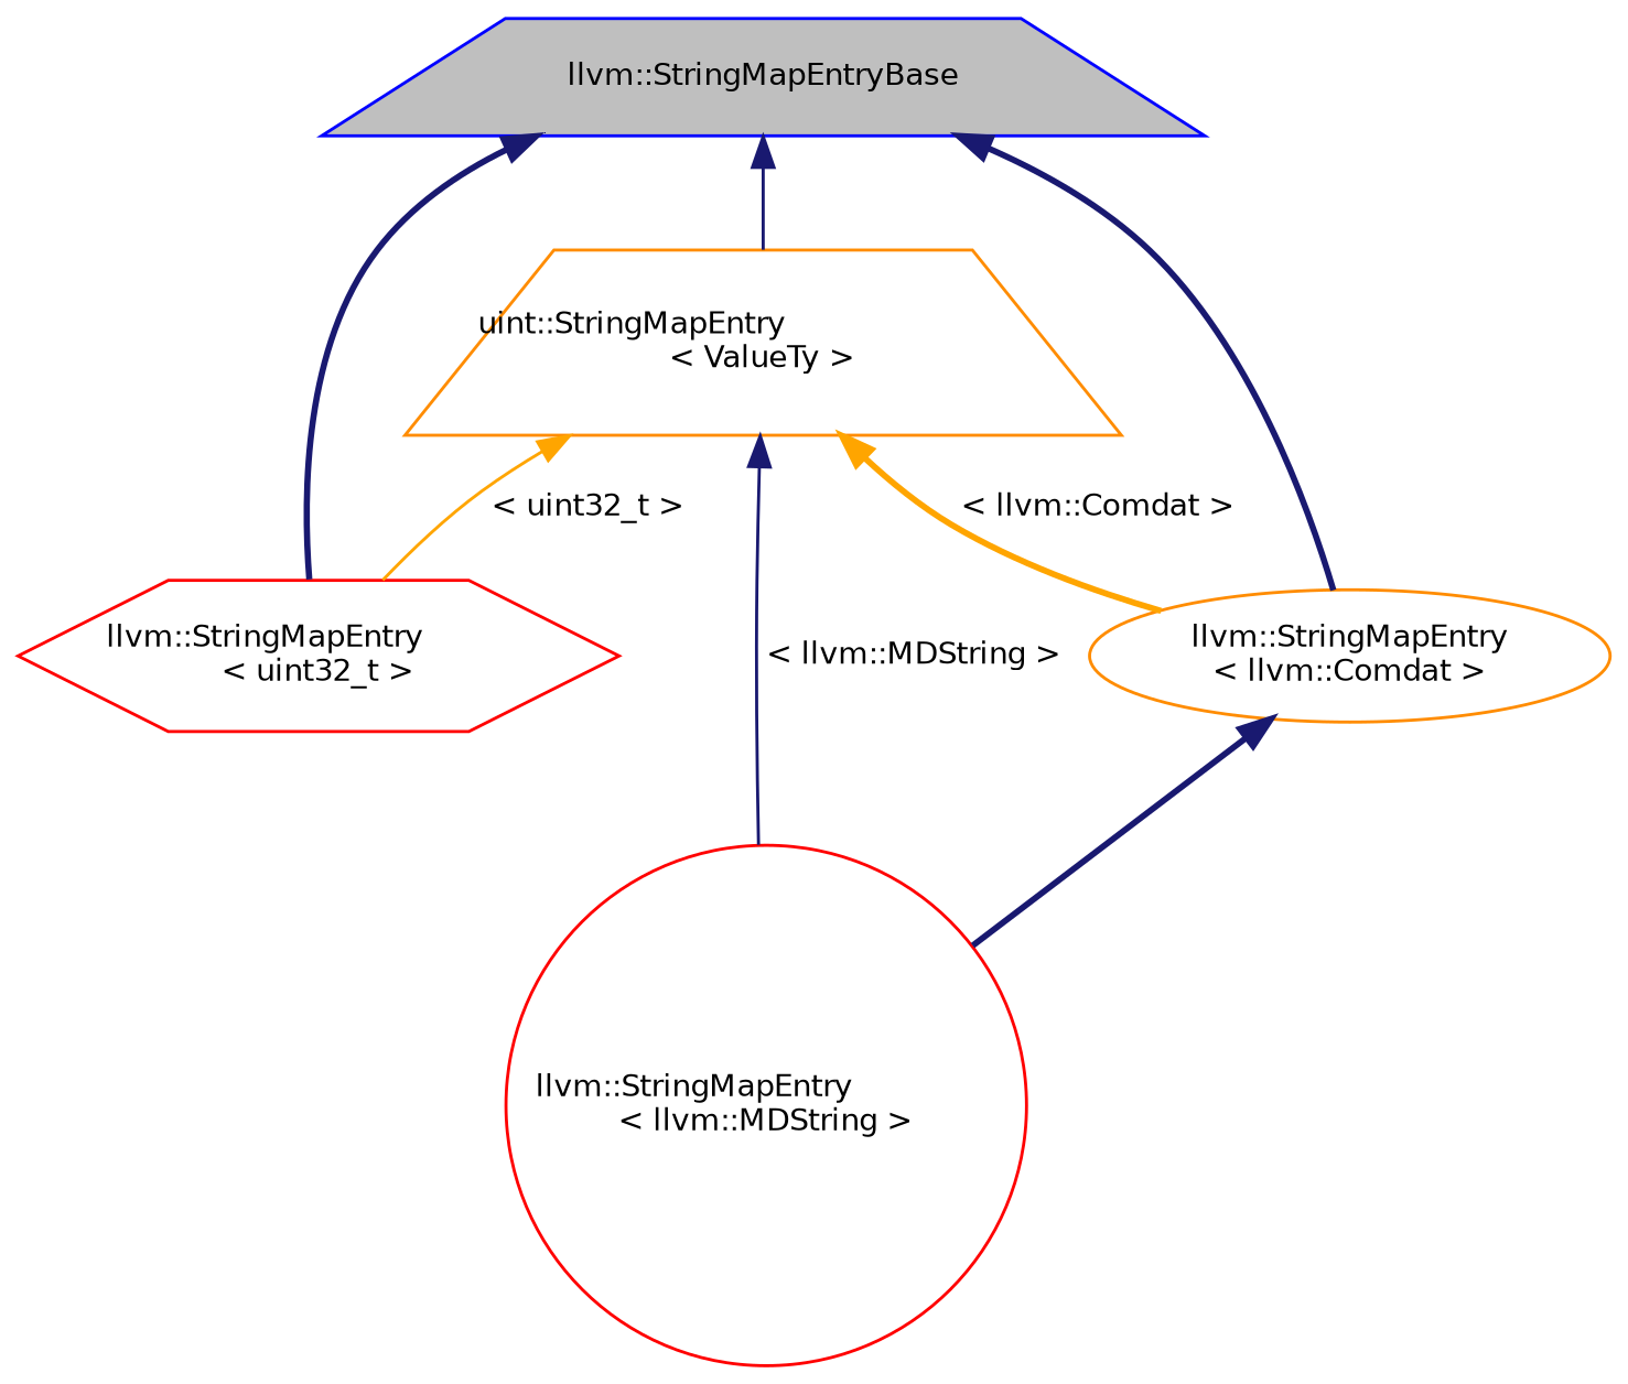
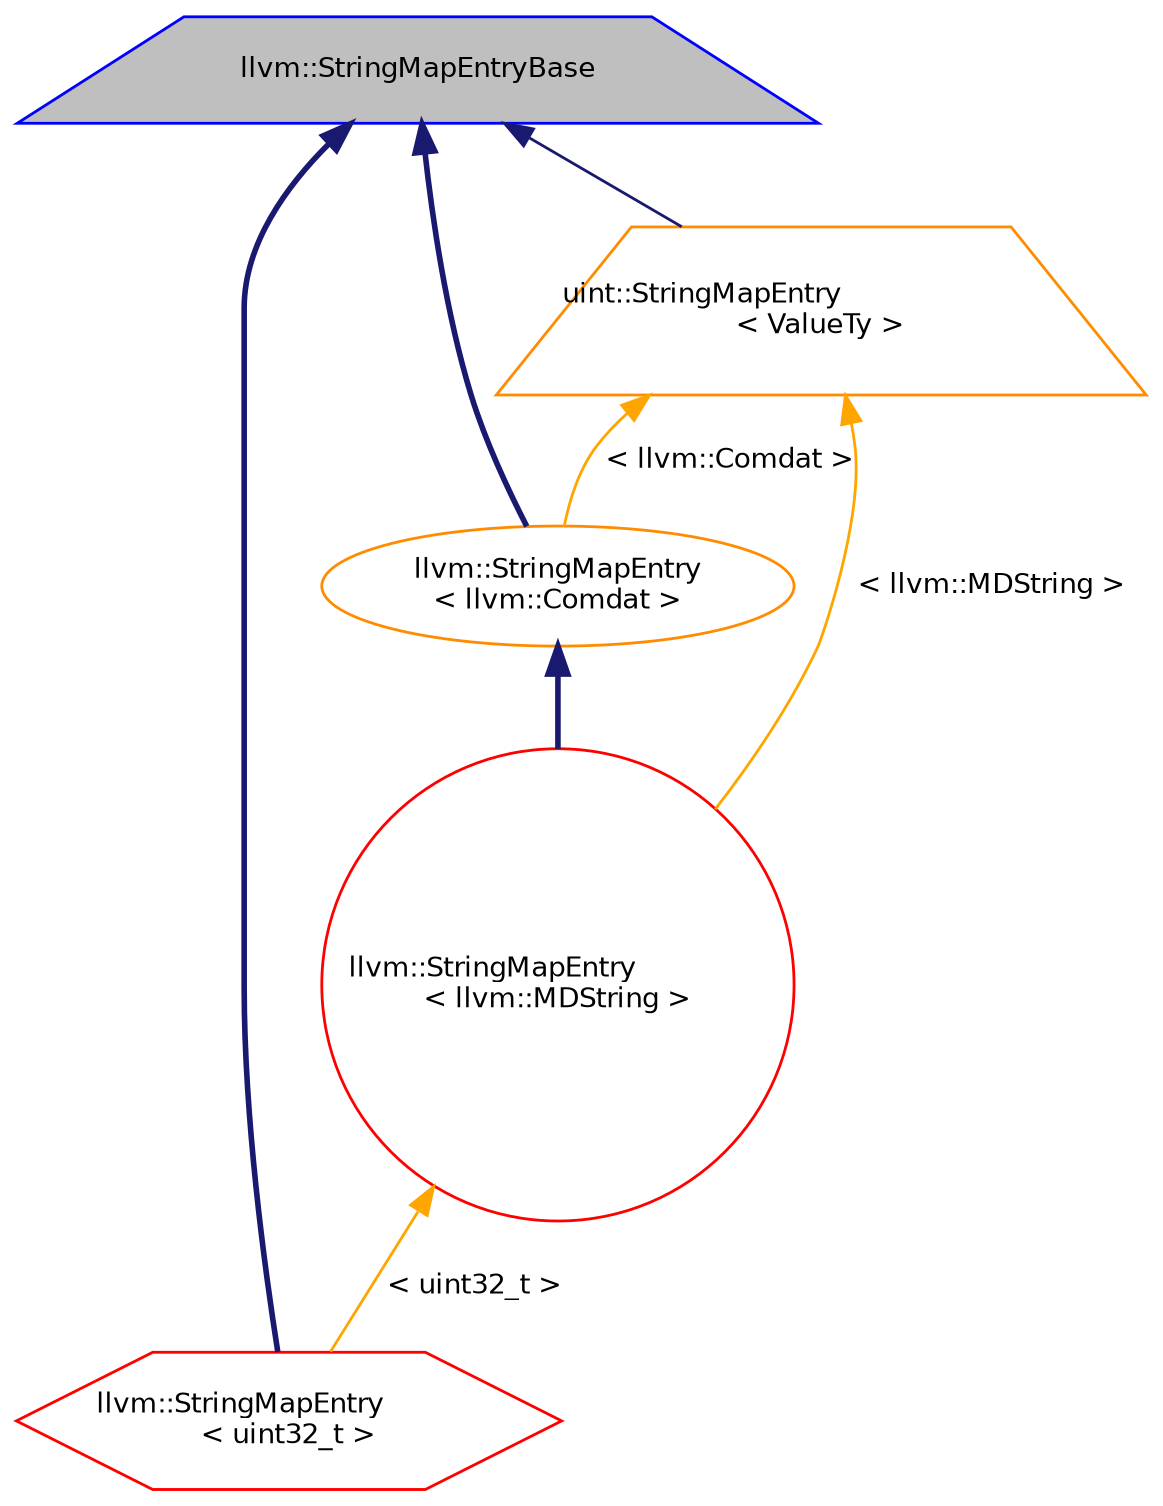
  digraph {
    rankdir=TB
    node [color=red fontname=Helvetica fontsize=10 shape=trapezium]
    edge [color=midnightblue dir=back fontname=Helvetica fontsize=10 labelfontname=Helvetica labelfontsize=10 style=bold]
    n1 [color=blue fillcolor=grey75 fontcolor=black height=0.2 label="llvm::StringMapEntryBase" style=filled width=0.4]
    n2 [height=0.2 label="llvm::StringMapEntry\l\< uint32_t \>" shape=hexagon width=0.4]
    n3 [color=darkorange height=0.2 label="llvm::StringMapEntry\l\< llvm::Comdat \>" shape=ellipse width=0.4]
    n4 [color=darkorange height=0.2 label="uint::StringMapEntry\l\< ValueTy \>" width=0.4]
    n5 [height=0.2 label="llvm::StringMapEntry\l\< llvm::MDString \>" shape=circle width=0.4]
    n1 -> n2
    n1 -> n3
    n1 -> n4 [style=solid]
    n3 -> n5
-   n4 -> n2 [color=orange label=" \< uint32_t \>" style=solid]
-   n4 -> n3 [color=orange label=" \< llvm::Comdat \>"]
-   n4 -> n5 [label=" \< llvm::MDString \>" style=solid]
+   n5 -> n2 [color=orange label=" \< uint32_t \>" style=solid]
+   n4 -> n3 [color=orange label=" \< llvm::Comdat \>" style=solid]
+   n4 -> n5 [color=orange label=" \< llvm::MDString \>" style=solid]
  }
